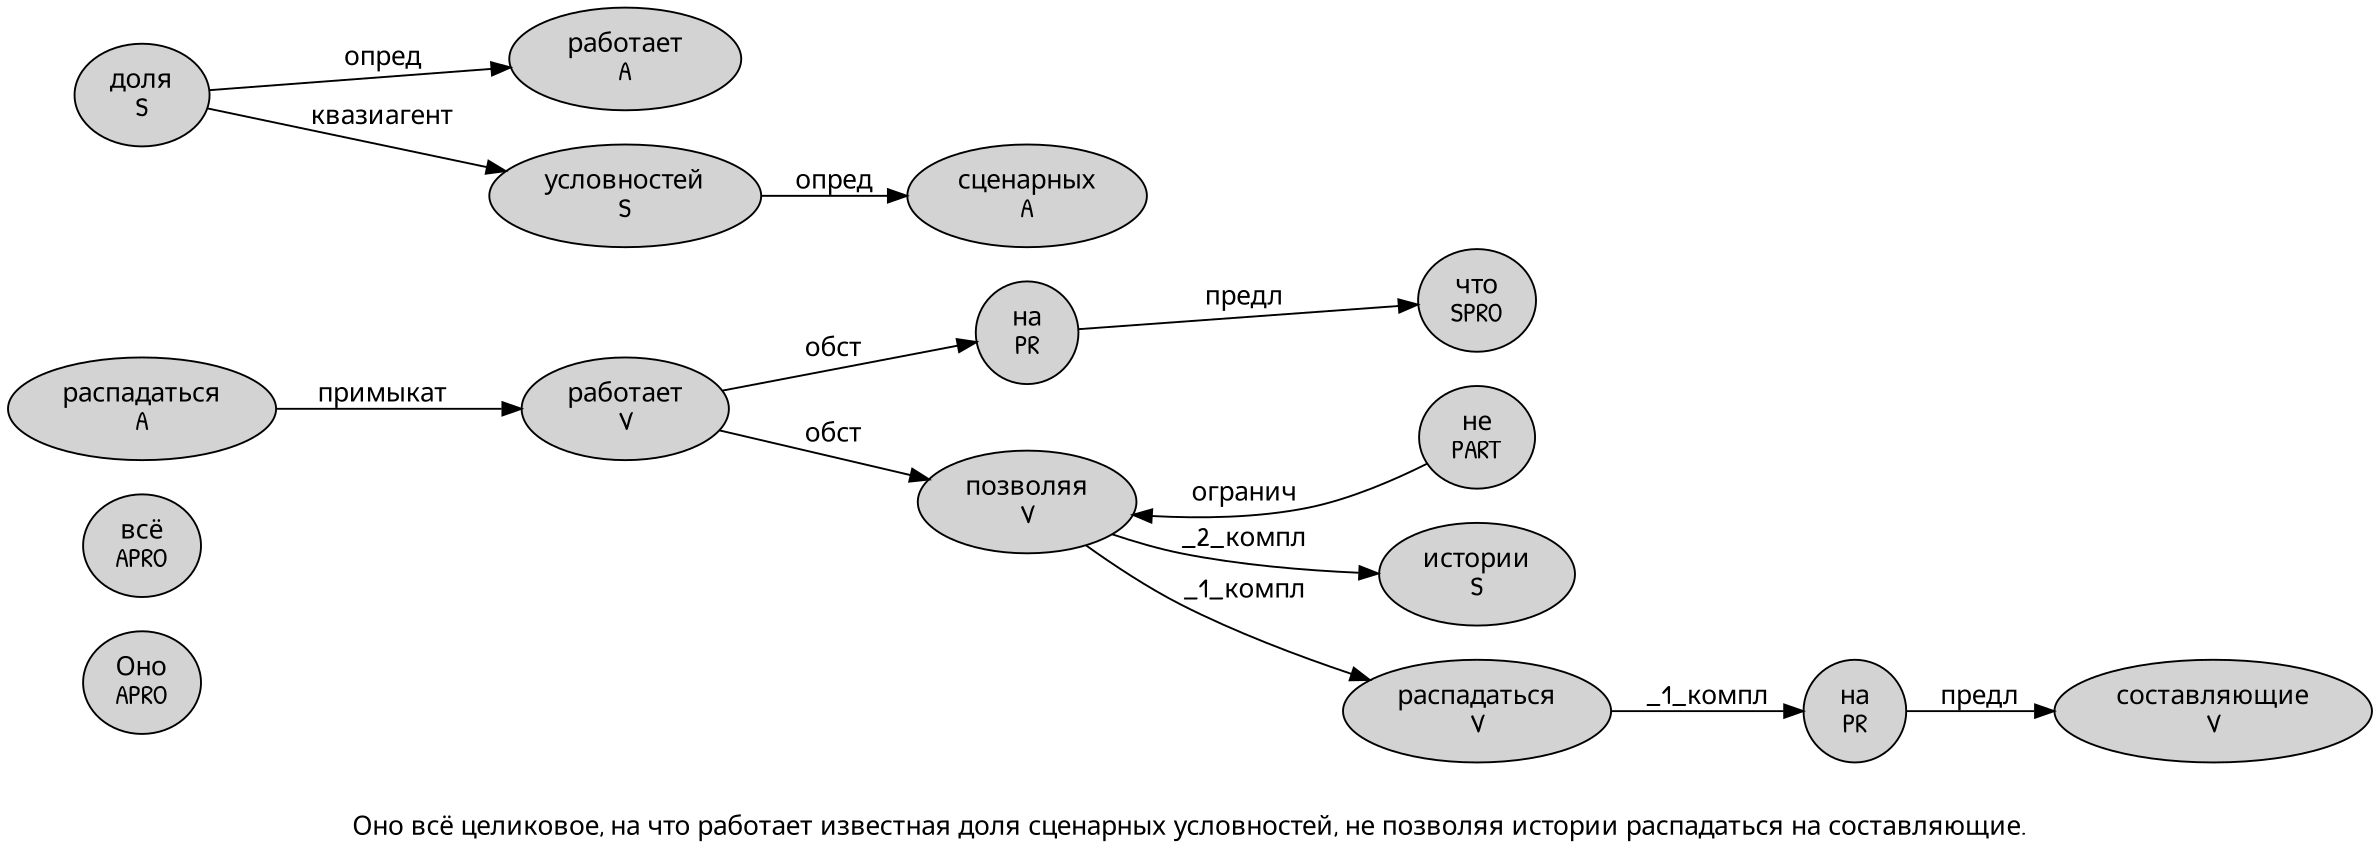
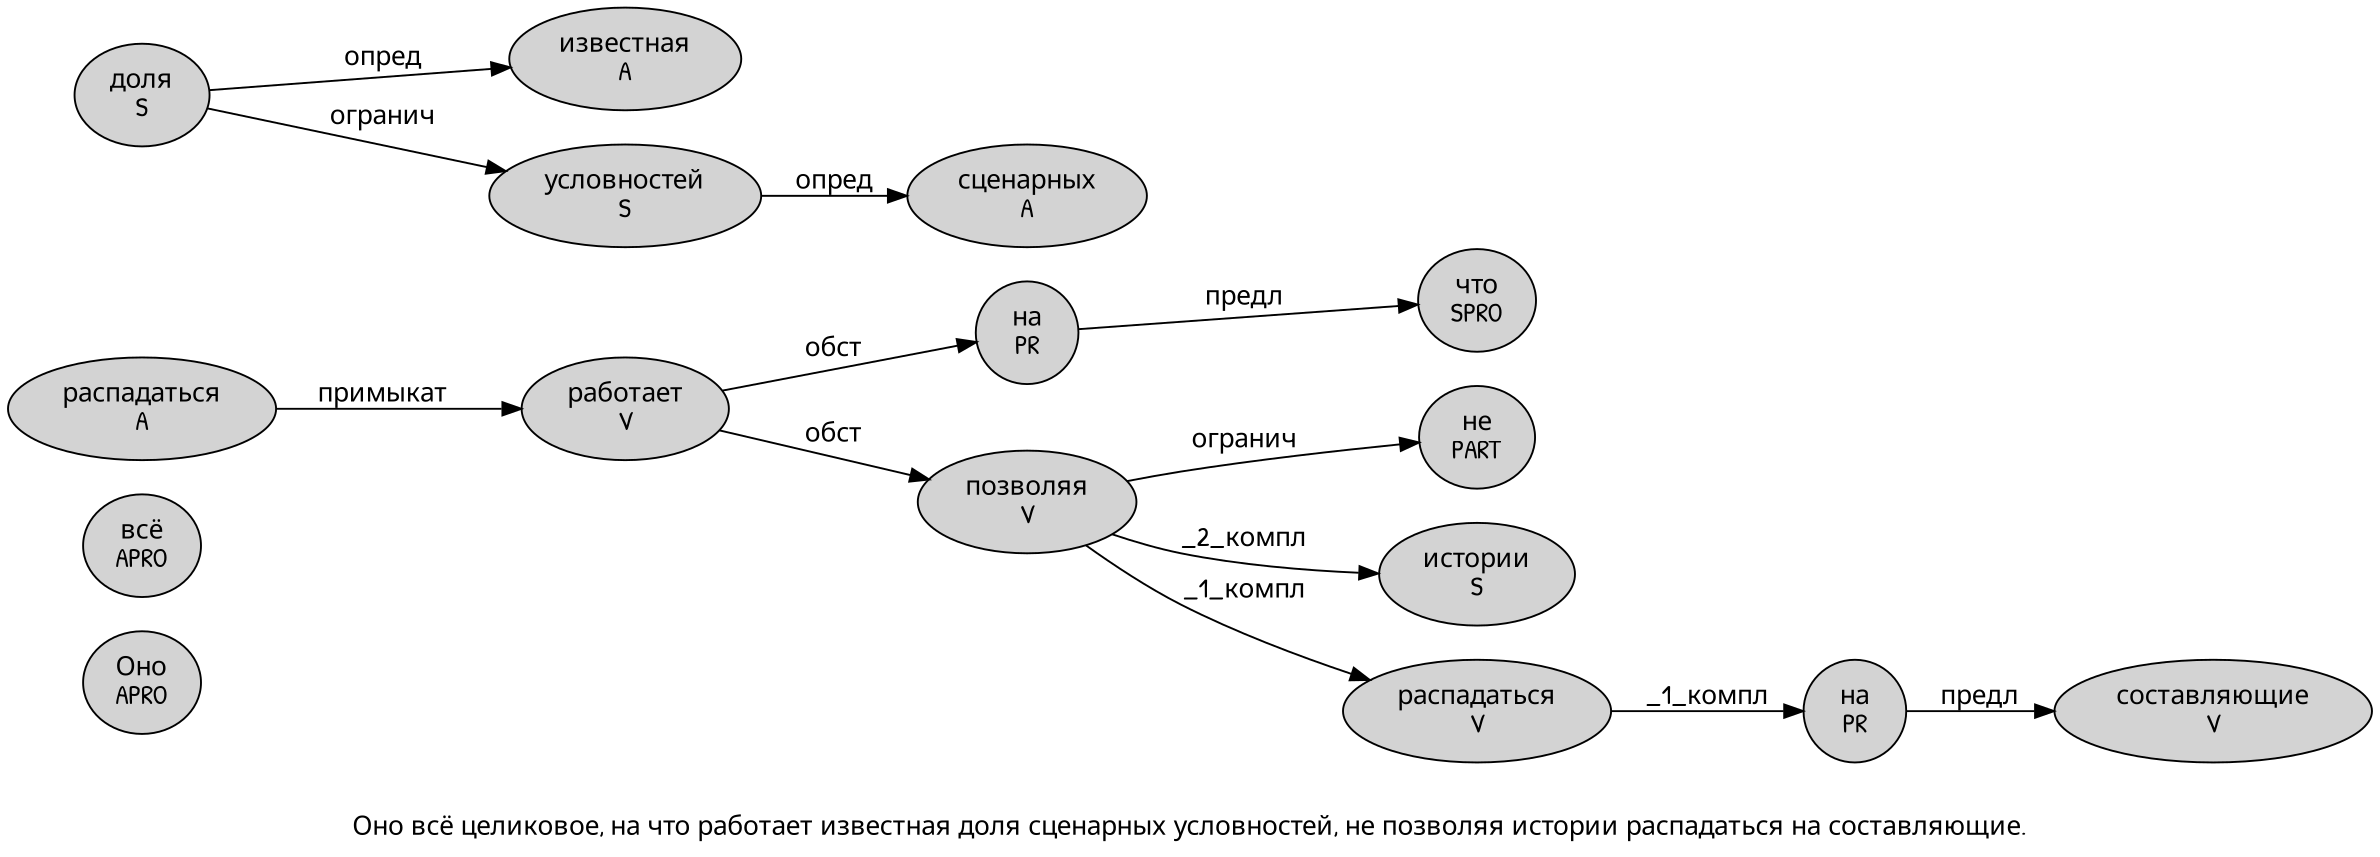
  digraph {
    fontname="Patrick Hand"
    label="Оно всё целиковое, на что работает известная доля сценарных условностей, не позволяя истории распадаться на составляющие."
    rankdir=LR
    node [fillcolor=lightgray fontname="Patrick Hand" penwidth=1 shape=ellipse style=filled]
    edge [fontname="Patrick Hand"]
    n1 [label="Оно\nAPRO"]
    n2 [label="всё\nAPRO"]
    n3 [label="распадаться\nA"]
    n4 [label="работает\nV"]
    n5 [label="на\nPR"]
    n6 [label="позволяя\nV"]
    n7 [label="что\nSPRO"]
    n8 [label="доля\nS"]
-   n9 [label="работает\nA"]
+   n9 [label="известная\nA"]
    n10 [label="условностей\nS"]
    n11 [label="не\nPART"]
    n12 [label="истории\nS"]
    n13 [label="распадаться\nV"]
    n14 [label="сценарных\nA"]
    n15 [label="на\nPR"]
    n16 [label="составляющие\nV"]
    n3 -> n4 [label="примыкат"]
    n4 -> n5 [label="обст"]
    n4 -> n6 [label="обст"]
    n5 -> n7 [label="предл"]
-   n11 -> n6 [label="огранич"]
+   n6 -> n11 [label="огранич"]
    n6 -> n12 [label="_2_компл"]
    n6 -> n13 [label="_1_компл"]
    n8 -> n9 [label="опред"]
-   n8 -> n10 [label="квазиагент"]
+   n8 -> n10 [label="огранич"]
    n10 -> n14 [label="опред"]
    n13 -> n15 [label="_1_компл"]
    n15 -> n16 [label="предл"]
  }
